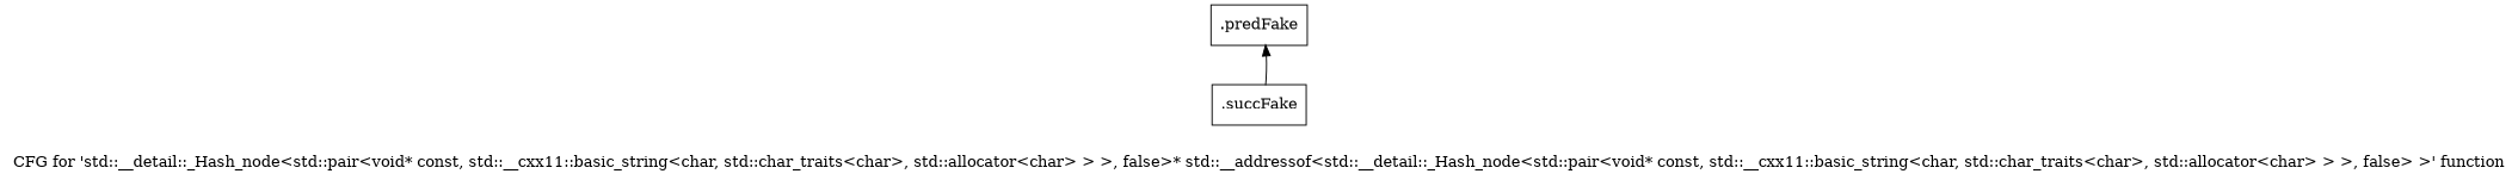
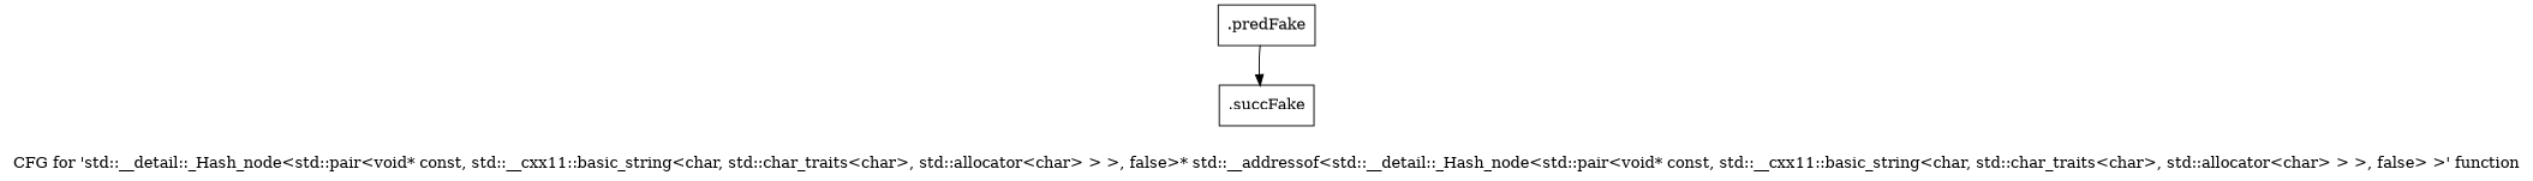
  digraph {
    label="CFG for 'std::__detail::_Hash_node\<std::pair\<void* const, std::__cxx11::basic_string\<char, std::char_traits\<char\>, std::allocator\<char\> \> \>, false\>* std::__addressof\<std::__detail::_Hash_node\<std::pair\<void* const, std::__cxx11::basic_string\<char, std::char_traits\<char\>, std::allocator\<char\> \> \>, false\> \>' function"
    node [shape=record]
    n1 [label="{.predFake}"]
    n2 [filename="/usr/vitis/Vitis_HLS/2020.2/tps/lnx64/gcc-6.2.0/lib/gcc/x86_64-pc-linux-gnu/6.2.0/../../../../include/c++/6.2.0/bits/move.h" label="{.succFake}" linenumber=49]
-   n2 -> n1 [execusionnum=4 filename="/usr/vitis/Vitis_HLS/2020.2/tps/lnx64/gcc-6.2.0/lib/gcc/x86_64-pc-linux-gnu/6.2.0/../../../../include/c++/6.2.0/bits/move.h"]
+   n1 -> n2 [execusionnum=4 filename="/usr/vitis/Vitis_HLS/2020.2/tps/lnx64/gcc-6.2.0/lib/gcc/x86_64-pc-linux-gnu/6.2.0/../../../../include/c++/6.2.0/bits/move.h"]
  }
